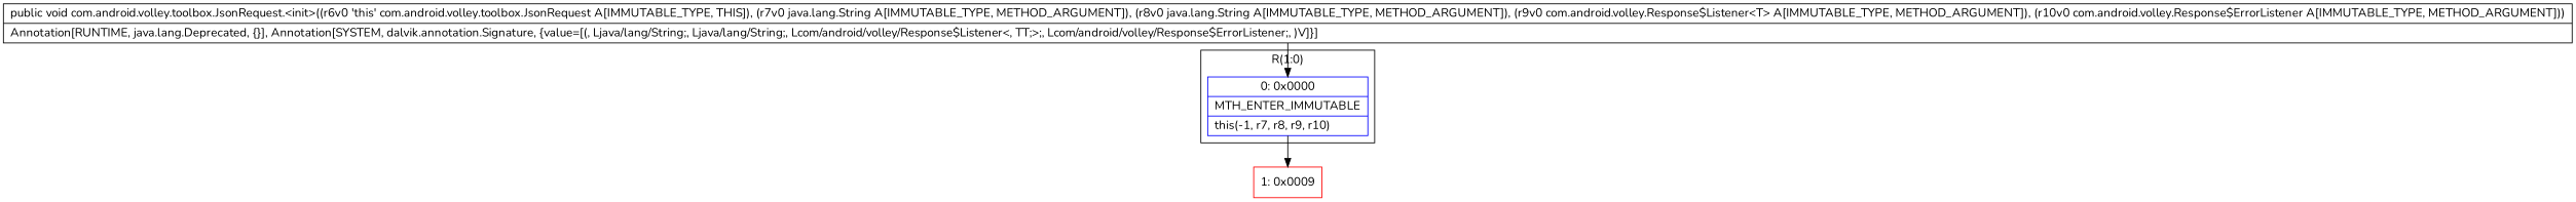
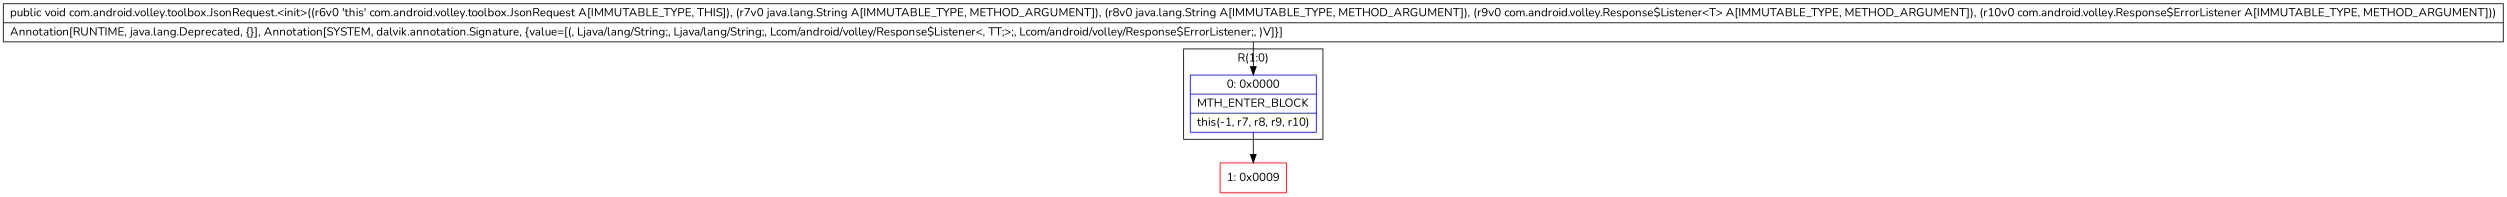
  digraph {
    fontname=Nunito
    node [shape=record fontname=Nunito]
    edge [fontname=Nunito]
-   n1 [color=blue label="{0\:\ 0x0000|MTH_ENTER_IMMUTABLE\l|this(\-1, r7, r8, r9, r10)\l}"]
+   n1 [color=blue label="{0\:\ 0x0000|MTH_ENTER_BLOCK\l|this(\-1, r7, r8, r9, r10)\l}"]
    n2 [color=red label="{1\:\ 0x0009}"]
    n3 [label="{public void com.android.volley.toolbox.JsonRequest.\<init\>((r6v0 'this' com.android.volley.toolbox.JsonRequest A[IMMUTABLE_TYPE, THIS]), (r7v0 java.lang.String A[IMMUTABLE_TYPE, METHOD_ARGUMENT]), (r8v0 java.lang.String A[IMMUTABLE_TYPE, METHOD_ARGUMENT]), (r9v0 com.android.volley.Response$Listener\<T\> A[IMMUTABLE_TYPE, METHOD_ARGUMENT]), (r10v0 com.android.volley.Response$ErrorListener A[IMMUTABLE_TYPE, METHOD_ARGUMENT]))  | Annotation[RUNTIME, java.lang.Deprecated, \{\}], Annotation[SYSTEM, dalvik.annotation.Signature, \{value=[(, Ljava\/lang\/String;, Ljava\/lang\/String;, Lcom\/android\/volley\/Response$Listener\<, TT;\>;, Lcom\/android\/volley\/Response$ErrorListener;, )V]\}]\l}"]
    subgraph cluster_1 {
      label="R(1:0)"
      n1
    }
    n1 -> n2
    n3 -> n1
  }
